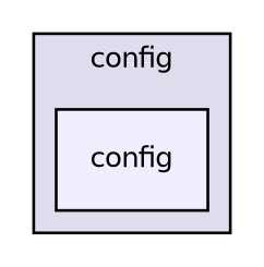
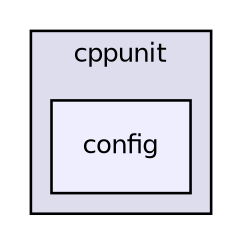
  digraph {
    compound=true
    n1 [fillcolor="#eeeeff" fontname=Helvetica fontsize=10 label=config pencolor=black shape=box style=filled]
    subgraph cluster_1 {
      bgcolor="#ddddee"
      fontname=Helvetica
      fontsize=10
-     label=config
+     label=cppunit
      pencolor=black
      n1
    }
  }
